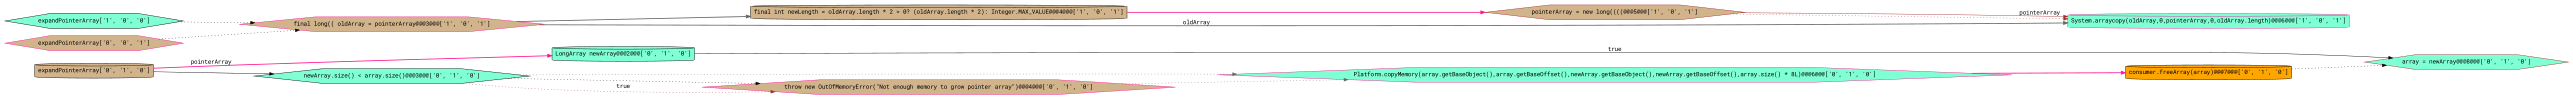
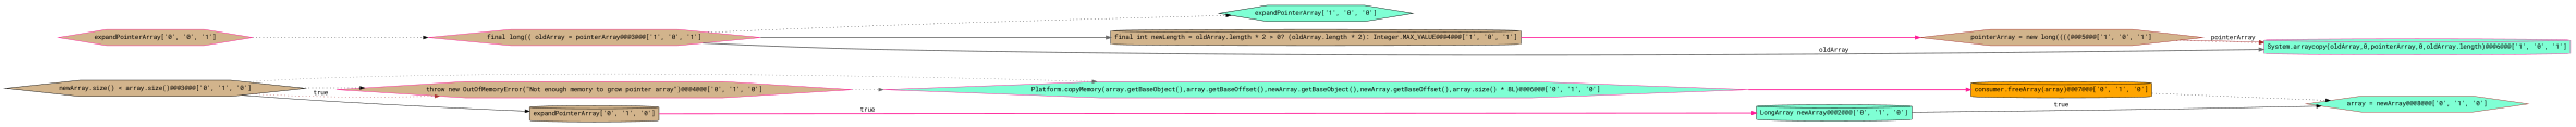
  digraph {
    fontname="Roboto Mono"
    rankdir=LR
    node [color=black fillcolor=aquamarine fontname="Roboto Mono" shape=hexagon style=filled]
    edge [color=black fontname="Roboto Mono" style=dotted]
    n1 [fillcolor=orange label="consumer.freeArray(array)@@@7@@@['0', '1', '0']" shape=cylinder]
    n2 [color=brown label="array = newArray@@@8@@@['0', '1', '0']"]
    n3 [label="expandPointerArray['1', '0', '0']"]
    n4 [color=deeppink fillcolor=tan label="final long(( oldArray = pointerArray@@@3@@@['1', '0', '1']"]
    n5 [fillcolor=tan label="final int newLength = oldArray.length * 2 > 0? (oldArray.length * 2): Integer.MAX_VALUE@@@4@@@['1', '0', '1']" shape=cylinder]
    n6 [color=deeppink label="System.arraycopy(oldArray,0,pointerArray,0,oldArray.length)@@@6@@@['1', '0', '1']" shape=cylinder]
    n7 [color=brown fillcolor=tan label="pointerArray = new long((((@@@5@@@['1', '0', '1']"]
    n8 [color=deeppink label="Platform.copyMemory(array.getBaseObject(),array.getBaseOffset(),newArray.getBaseObject(),newArray.getBaseOffset(),array.size() * 8L)@@@6@@@['0', '1', '0']"]
    n9 [color=deeppink fillcolor=tan label="expandPointerArray['0', '0', '1']"]
    n10 [color=deeppink fillcolor=tan label="throw new OutOfMemoryError(\"Not enough memory to grow pointer array\")@@@4@@@['0', '1', '0']"]
    n11 [label="LongArray newArray@@@2@@@['0', '1', '0']" shape=cylinder]
    n12 [fillcolor=tan label="expandPointerArray['0', '1', '0']" shape=cylinder]
-   n13 [label="newArray.size() < array.size()@@@3@@@['0', '1', '0']"]
+   n13 [fillcolor=tan label="newArray.size() < array.size()@@@3@@@['0', '1', '0']"]
    n1 -> n2
-   n3 -> n4
+   n4 -> n3
    n4 -> n5 [color=gray40 style=bold]
    n4 -> n6 [color=gray40 label=oldArray style=bold]
    n5 -> n7 [color=deeppink style=bold]
    n7 -> n6 [color=brown label=pointerArray style=solid]
    n7 -> n6 [color=brown]
    n8 -> n1 [color=deeppink style=bold]
    n9 -> n4
    n10 -> n8 [color=gray40]
    n11 -> n2 [label=true style=solid]
-   n12 -> n11 [color=deeppink label=pointerArray style=bold]
-   n12 -> n13 [style=solid]
+   n12 -> n11 [color=deeppink label=true style=bold]
+   n13 -> n12 [style=solid]
    n13 -> n8 [color=gray40]
    n13 -> n10
    n13 -> n10 [color=brown label=true]
  }
